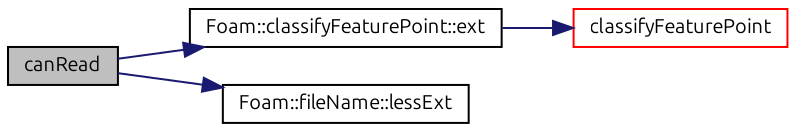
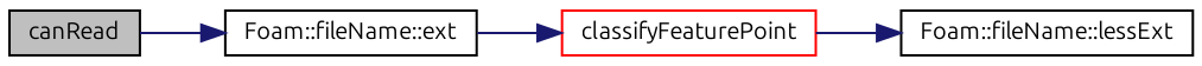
  digraph {
    fontname=Ubuntu
    rankdir=LR
    node [color=black fontname=Ubuntu fontsize=10 shape=record]
    edge [color=midnightblue fontname=Ubuntu fontsize=10 labelfontname=FreeSans labelfontsize=10 style=solid]
    n1 [fillcolor=grey75 fontcolor=black height=0.2 label=canRead style=filled width=0.4]
-   n2 [height=0.2 label="Foam::classifyFeaturePoint::ext" width=0.4]
+   n2 [height=0.2 label="Foam::fileName::ext" width=0.4]
    n3 [height=0.2 label="Foam::fileName::lessExt" width=0.4]
    n4 [color=red height=0.2 label=classifyFeaturePoint width=0.4]
    n1 -> n2
-   n1 -> n3
+   n4 -> n3
    n2 -> n4
  }
